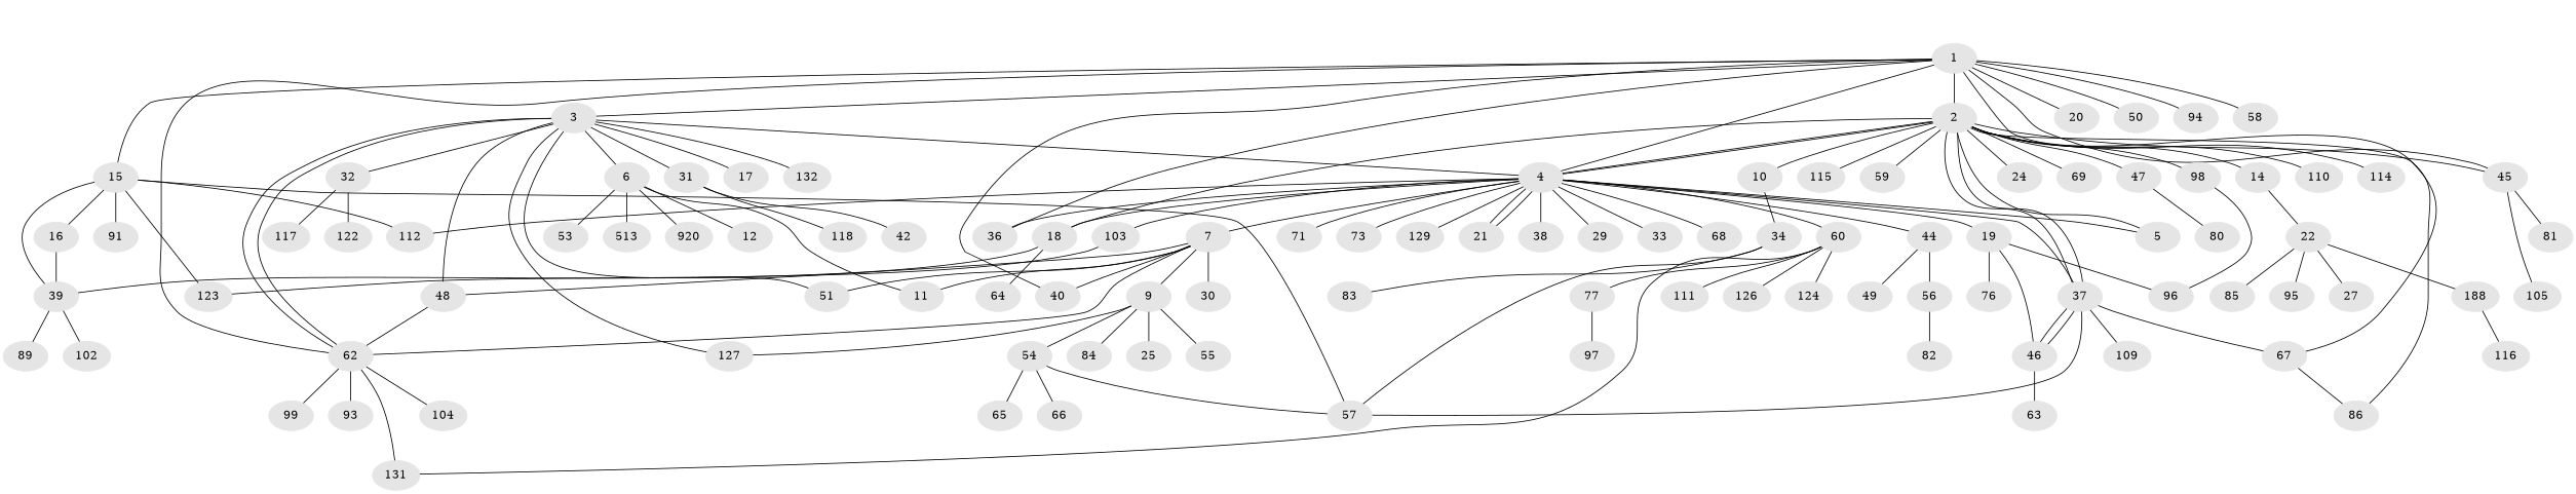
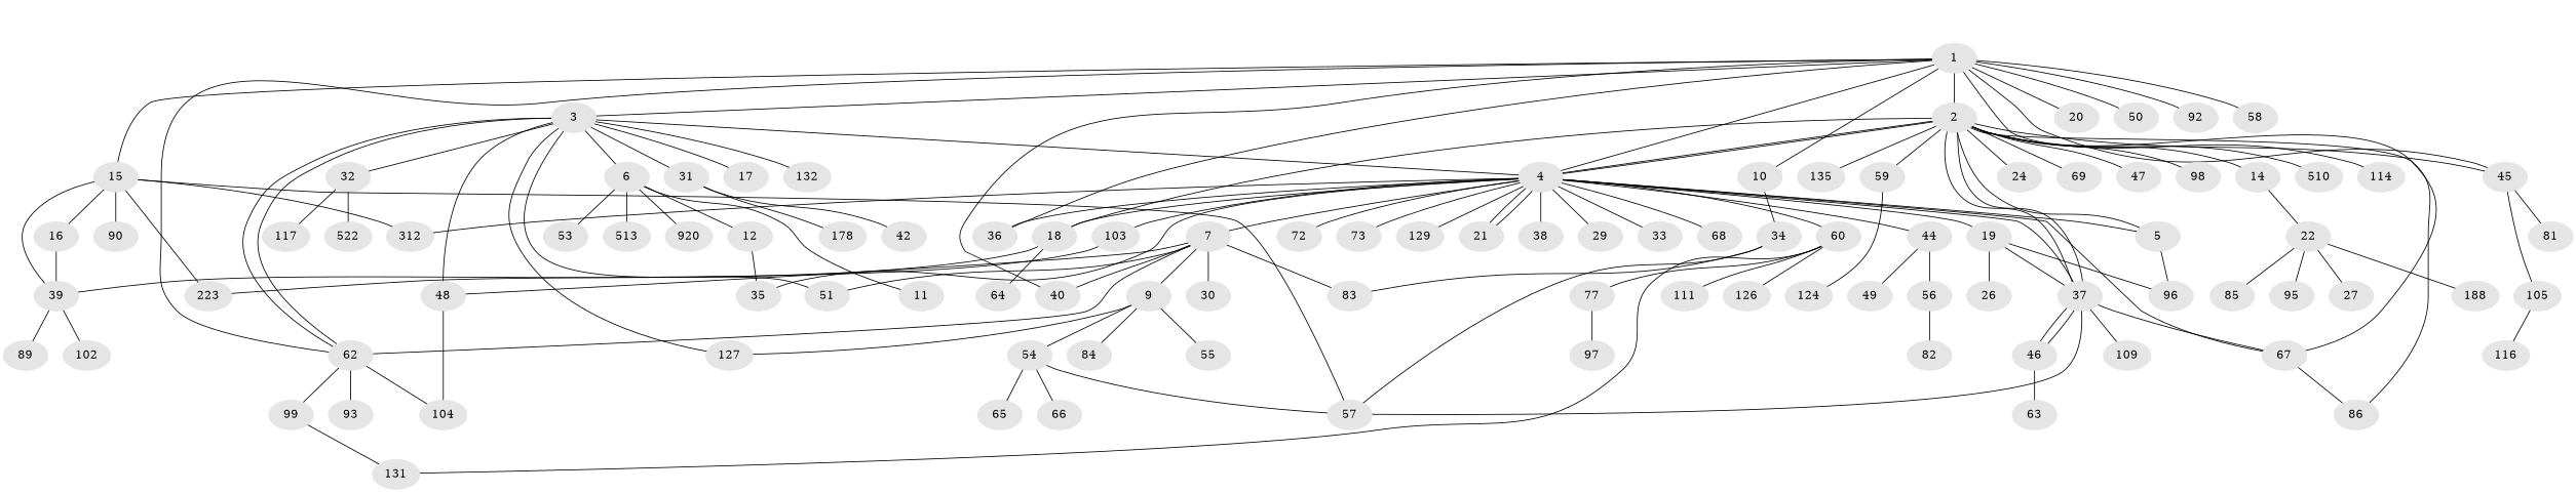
  graph {
    node [color=gray90 style=filled]
    1 [super="+8"]
    2 [super="+74"]
    3 [super="+13"]
    4 [super="+23"]
    10
    15 [super="+100"]
    20
    36 [super="+72"]
    40
    45
    50
    62 [super="+121"]
    67 [super="+101"]
-   94
+   94 [label=92]
    58
    5 [super="+75"]
    14
    18
    24
    37 [super="+92"]
    47
    59
    69
    86
    98
-   110
+   110 [label=510]
    114
-   115
+   115 [label=135]
    6 [super="+41"]
    17
    31
    32 [super="+107"]
    48
    51 [super="+61"]
    132
    127
    7 [super="+79"]
    19
    21
    n40 [label=38 super="+106"]
    29
    33
+   35 [super="+38"]
    44 [super="+52"]
    60 [super="+108"]
    68
-   71
+   71 [label=72]
    73
    103
-   112 [super="+125"]
+   112 [super="+125" label=312]
    129
    34 [super="+76"]
-   123
+   123 [label=223]
    16
    57 [super="+119"]
-   91
+   91 [label=90]
    39 [super="+130"]
    81
    105
    131
    93
    99
    104
    96
    22 [super="+70"]
    64
    46
    109
-   80
    11
    12
    53
    n73 [label=513]
    n74 [label=920]
    9 [super="+43"]
-   25
    54
    55
    84 [super="+87"]
-   118
+   118 [label=178]
    42
    117
-   122
+   122 [label=522]
    30
-   26 [label=76]
+   26
    49
    56 [super="+88"]
    77 [super="+78"]
    111
    124
    126
    97
    65
    66
    83
    27
    85
    95
    n99 [label=188]
    89
    102
    63
    82
    116
    1 -- 2 [weight=2]
    1 -- 3
    1 -- 4
-   2 -- 10
+   1 -- 10
    1 -- 15
    1 -- 20
    1 -- 36
    1 -- 40
    1 -- 45
    1 -- 50
    1 -- 62
    1 -- 67
    1 -- 94
    1 -- 58
    2 -- 4
    2 -- 4
    2 -- 45
    2 -- 5
    2 -- 14
    2 -- 18
    2 -- 24
    2 -- 37
    2 -- 37
    2 -- 47
    2 -- 59
    2 -- 69
    2 -- 86
    2 -- 98
    2 -- 110
    2 -- 114
    2 -- 115
    3 -- 4
    3 -- 62
    3 -- 62
    3 -- 6
    3 -- 17
    3 -- 31
    3 -- 32
    3 -- 48
    3 -- 51
    3 -- 132
    3 -- 127
    4 -- 36
+   4 -- 67
    4 -- 5
    4 -- 18
    4 -- 37
    4 -- 7
    4 -- 19
    4 -- 21
    4 -- 21
    4 -- n40
    4 -- 29
    4 -- 33
+   4 -- 35
    4 -- 44
    4 -- 60
    4 -- 68
    4 -- 71
    4 -- 73
    4 -- 103
    4 -- 112
    4 -- 129
    10 -- 34
    15 -- 112
    15 -- 123
    15 -- 16
    15 -- 57
    15 -- 91
    15 -- 39
    45 -- 81
    45 -- 105
-   62 -- 131
+   99 -- 131
    62 -- 93
    62 -- 99
    62 -- 104
    67 -- 86
-   98 -- 96
+   5 -- 96
    14 -- 22
    18 -- 39
    18 -- 64
    37 -- 67
    37 -- 57
    37 -- 46
    37 -- 46
    37 -- 109
-   47 -- 80
    6 -- 11
    6 -- 12
    6 -- 53
    6 -- n73
    6 -- n74
    31 -- 118
    31 -- 42
    32 -- 117
    32 -- 122
-   48 -- 62
+   48 -- 104
    7 -- 40
    7 -- 62
    7 -- 48
    7 -- 51
-   7 -- 11
+   7 -- 83
    7 -- 9
    7 -- 30
-   19 -- 46
+   19 -- 37
    19 -- 96
    19 -- 26
    44 -- 49
    44 -- 56
    60 -- 131
    60 -- 77
    60 -- 111
-   60 -- 124
+   59 -- 124
    60 -- 126
    103 -- 123
    34 -- 57
    34 -- 83
    16 -- 39
    39 -- 89
    39 -- 102
-   n99 -- 116
+   105 -- 116
    22 -- 27
    22 -- 85
    22 -- 95
    22 -- n99
    46 -- 63
+   12 -- 35
    9 -- 127
-   9 -- 25
    9 -- 54
    9 -- 55
    9 -- 84
    54 -- 57
    54 -- 65
    54 -- 66
    56 -- 82
    77 -- 97
  }
